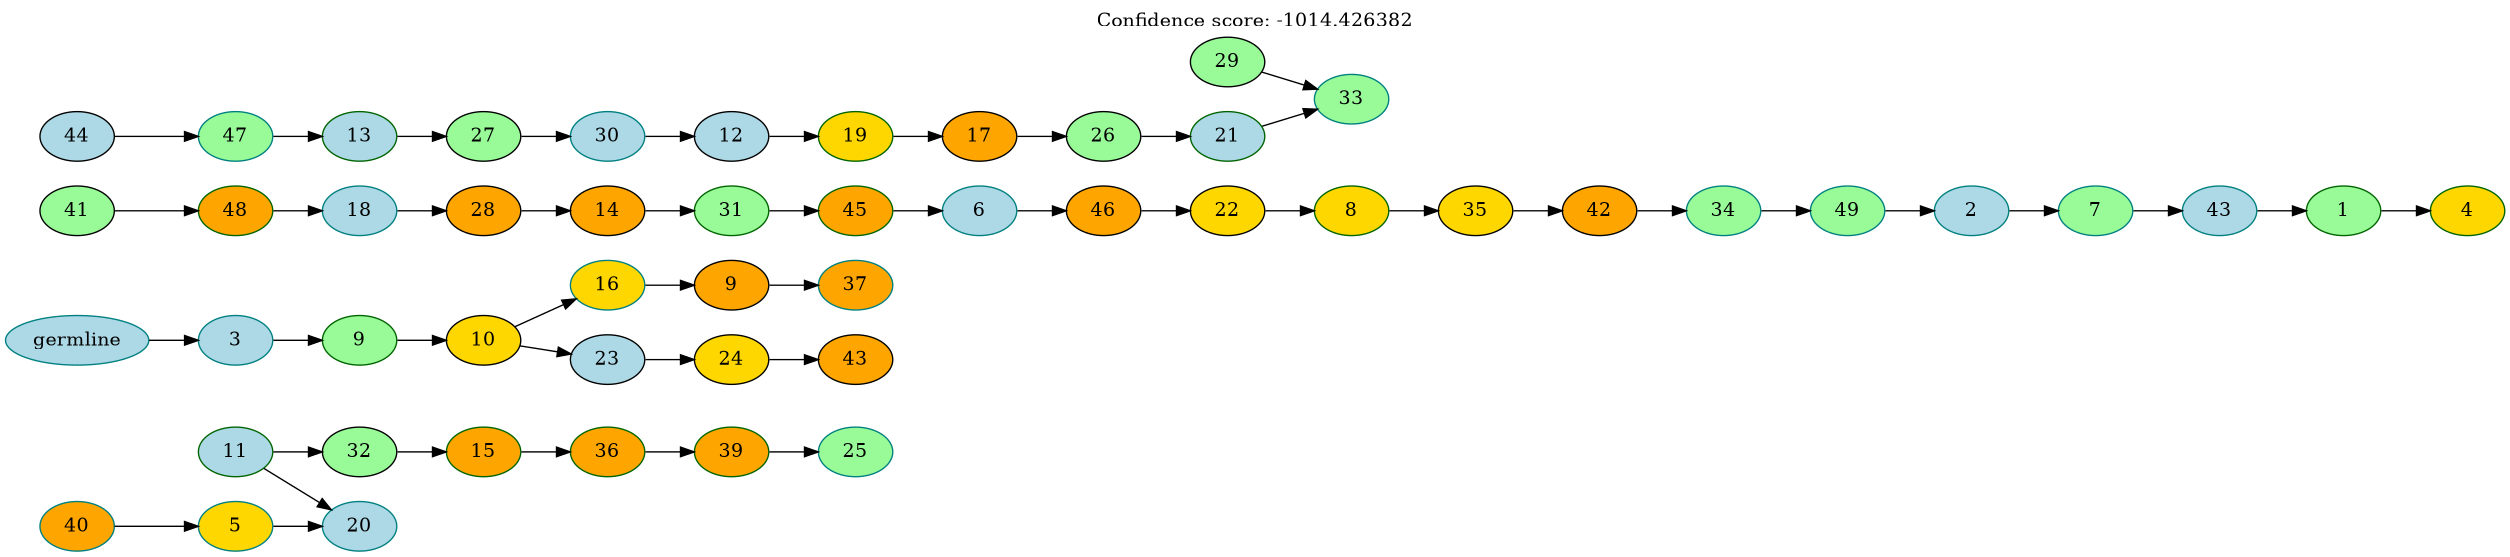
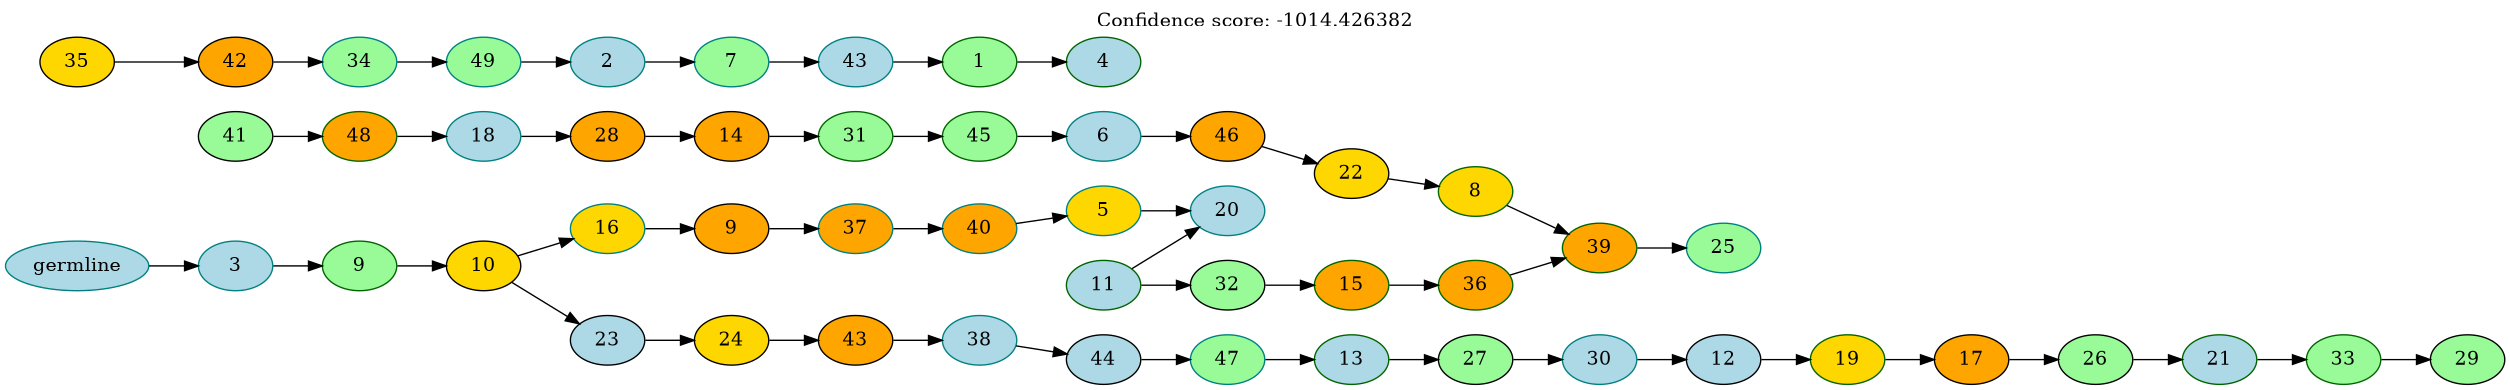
  digraph {
    label="Confidence score: -1014.426382"
    labelloc=t
    rankdir=LR
    node [color=black fillcolor=palegreen style=filled]
    n1 [color=darkgreen fillcolor=orange label=39]
    n2 [color=teal label=25]
    n3 [color=darkgreen fillcolor=orange label=36]
    n4 [color=darkgreen fillcolor=orange label=15]
    n5 [label=32]
    n6 [color=darkgreen fillcolor=lightblue label=11]
    n7 [color=teal fillcolor=lightblue label=20]
    n8 [color=teal fillcolor=gold label=5]
    n9 [color=teal fillcolor=orange label=40]
    n10 [color=teal fillcolor=orange label=37]
    n11 [fillcolor=orange label=9]
    n12 [color=teal fillcolor=gold label=16]
    n13 [color=darkgreen label=1]
-   n14 [color=darkgreen fillcolor=gold label=4]
+   n14 [color=darkgreen fillcolor=lightblue label=4]
    n15 [color=teal fillcolor=lightblue label=43]
    n16 [color=teal label=7]
    n17 [color=teal fillcolor=lightblue label=2]
    n18 [color=teal label=49]
    n19 [color=teal label=34]
    n20 [fillcolor=orange label=42]
    n21 [fillcolor=gold label=35]
    n22 [color=darkgreen fillcolor=gold label=8]
    n23 [fillcolor=gold label=22]
    n24 [fillcolor=orange label=46]
    n25 [color=teal fillcolor=lightblue label=6]
-   n26 [color=darkgreen fillcolor=orange label=45]
+   n26 [color=darkgreen label=45]
    n27 [color=darkgreen label=31]
    n28 [fillcolor=orange label=14]
    n29 [fillcolor=orange label=28]
    n30 [color=teal fillcolor=lightblue label=18]
    n31 [color=darkgreen fillcolor=orange label=48]
    n32 [label=41]
-   n33 [color=teal label=33]
+   n33 [color=darkgreen label=33]
    n34 [label=29]
    n35 [color=darkgreen fillcolor=lightblue label=21]
    n36 [label=26]
    n37 [fillcolor=orange label=17]
    n38 [color=darkgreen fillcolor=gold label=19]
    n39 [fillcolor=lightblue label=12]
    n40 [color=teal fillcolor=lightblue label=30]
    n41 [label=27]
    n42 [color=darkgreen fillcolor=lightblue label=13]
    n43 [color=teal label=47]
    n44 [fillcolor=lightblue label=44]
+   n45 [color=teal fillcolor=lightblue label=38]
    n46 [fillcolor=orange label=43]
    n47 [fillcolor=gold label=24]
    n48 [fillcolor=lightblue label=23]
    n49 [fillcolor=gold label=10]
    n50 [color=darkgreen label=9]
    n51 [color=teal fillcolor=lightblue label=3]
    n52 [color=teal fillcolor=lightblue label=germline]
    n1 -> n2
    n3 -> n1
    n4 -> n3
    n5 -> n4
    n6 -> n5
    n6 -> n7
    n8 -> n7
    n9 -> n8
+   n10 -> n9
    n11 -> n10
    n12 -> n11
    n13 -> n14
    n15 -> n13
    n16 -> n15
    n17 -> n16
    n18 -> n17
    n19 -> n18
    n20 -> n19
    n21 -> n20
-   n22 -> n21
+   n22 -> n1
    n23 -> n22
    n24 -> n23
    n25 -> n24
    n26 -> n25
    n27 -> n26
    n28 -> n27
    n29 -> n28
    n30 -> n29
    n31 -> n30
    n32 -> n31
-   n34 -> n33
+   n33 -> n34
    n35 -> n33
    n36 -> n35
    n37 -> n36
    n38 -> n37
    n39 -> n38
    n40 -> n39
    n41 -> n40
    n42 -> n41
    n43 -> n42
    n44 -> n43
+   n45 -> n44
+   n46 -> n45
    n47 -> n46
    n48 -> n47
    n49 -> n12
    n49 -> n48
    n50 -> n49
    n51 -> n50
    n52 -> n51
  }
